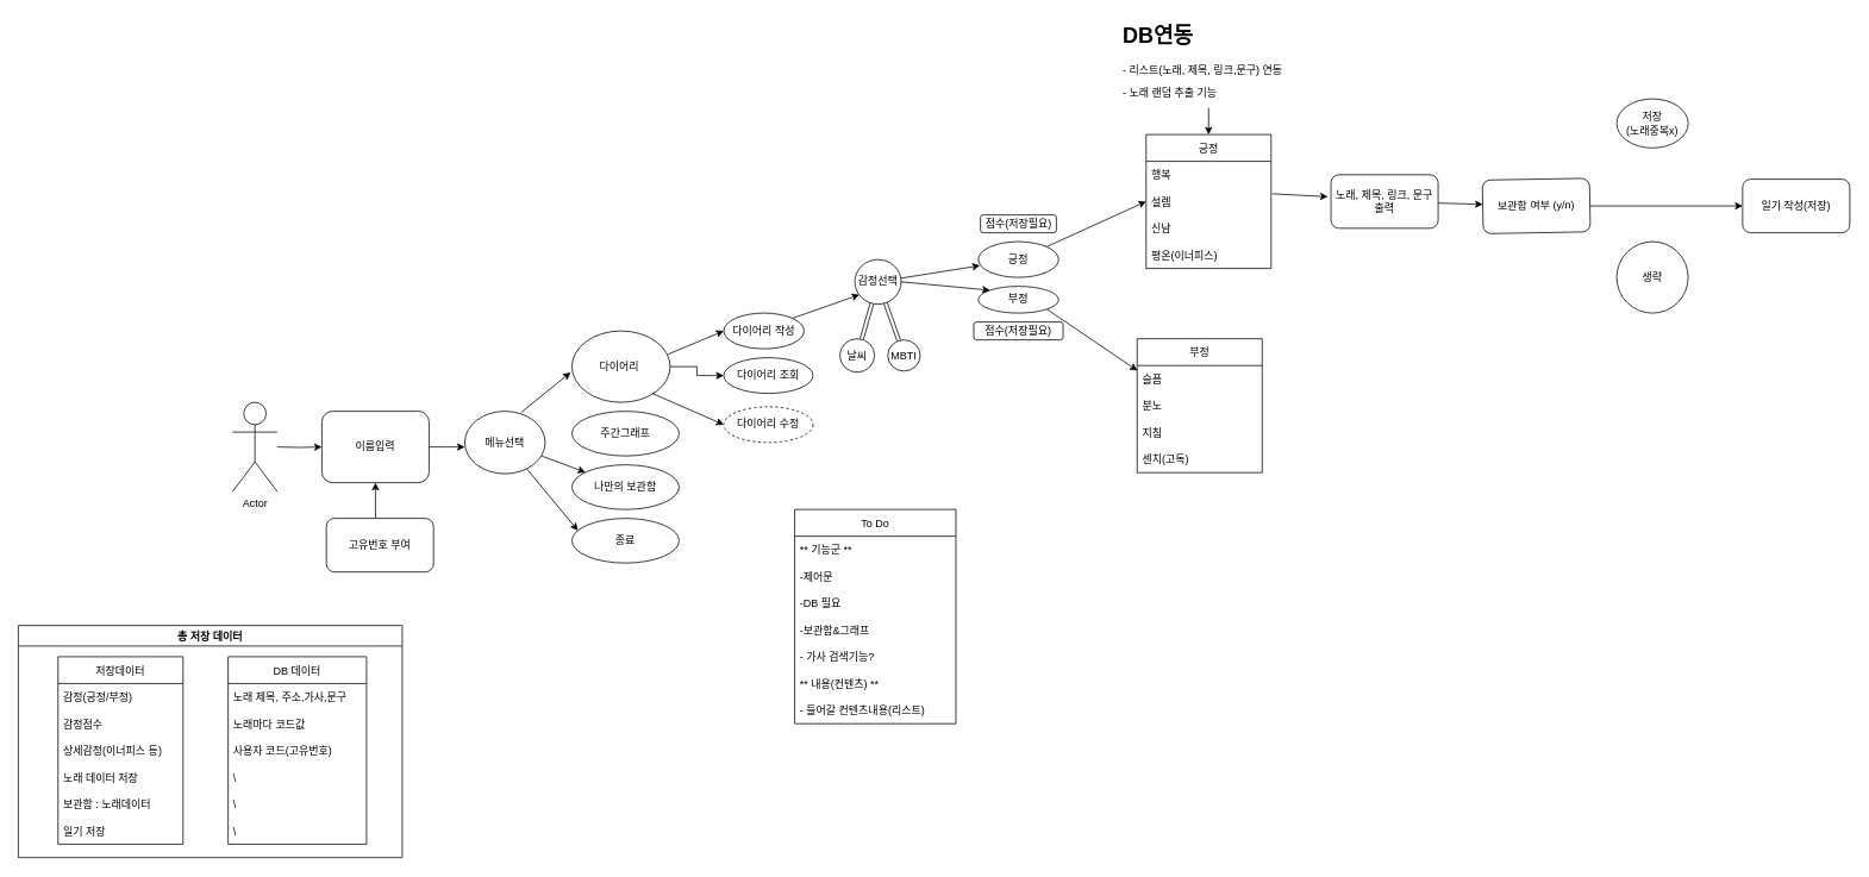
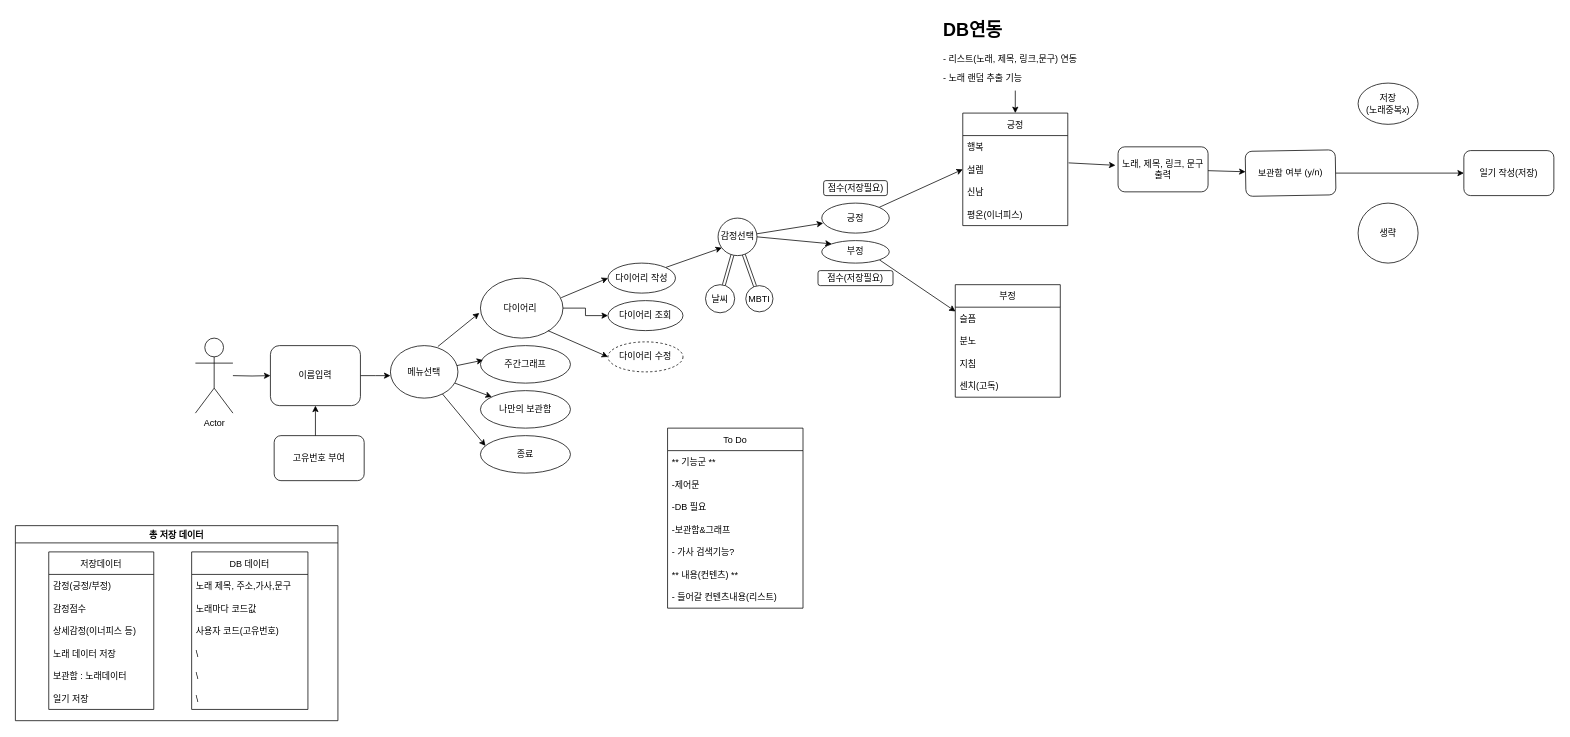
  <mxCell id="0" />
  <mxCell id="1" parent="0" />
  <mxCell id="2" value="" style="edgeStyle=orthogonalEdgeStyle;rounded=0;orthogonalLoop=1;jettySize=auto;html=1;" edge="1" parent="1" source="3"><mxGeometry relative="1" as="geometry"><mxPoint x="520" y="500" as="targetPoint" /></mxGeometry></mxCell>
  <mxCell id="3" value="이름입력" style="shape=ext;rounded=1;html=1;whiteSpace=wrap;" parent="1" vertex="1"><mxGeometry x="360" y="460" width="120" height="80" as="geometry" /></mxCell>
  <mxCell id="4" style="edgeStyle=orthogonalEdgeStyle;rounded=0;html=1;jettySize=auto;orthogonalLoop=1;" parent="1" target="3" edge="1"><mxGeometry relative="1" as="geometry"><mxPoint x="310" y="500" as="sourcePoint" /></mxGeometry></mxCell>
  <mxCell id="5" value="Actor" style="shape=umlActor;verticalLabelPosition=bottom;verticalAlign=top;html=1;outlineConnect=0;direction=east;" vertex="1" parent="1"><mxGeometry x="260" y="450" width="50" height="100" as="geometry" /></mxCell>
  <mxCell id="6" value="고유번호 부여" style="rounded=1;whiteSpace=wrap;html=1;" vertex="1" parent="1"><mxGeometry x="365" y="580" width="120" height="60" as="geometry" /></mxCell>
  <mxCell id="7" value="" style="endArrow=classic;html=1;rounded=0;" edge="1" parent="1" target="3"><mxGeometry width="50" height="50" relative="1" as="geometry"><mxPoint x="420" y="580" as="sourcePoint" /><mxPoint x="380" y="590" as="targetPoint" /></mxGeometry></mxCell>
  <mxCell id="8" value="" style="rounded=0;orthogonalLoop=1;jettySize=auto;html=1;shape=link;" edge="1" parent="1" source="9" target="12"><mxGeometry relative="1" as="geometry" /></mxCell>
  <mxCell id="9" value="MBTI" style="ellipse;whiteSpace=wrap;html=1;aspect=fixed;" vertex="1" parent="1"><mxGeometry x="993.68" y="380" width="36.32" height="35" as="geometry" /></mxCell>
  <mxCell id="10" value="" style="edgeStyle=none;shape=link;rounded=0;orthogonalLoop=1;jettySize=auto;html=1;" edge="1" parent="1" source="11" target="12"><mxGeometry relative="1" as="geometry" /></mxCell>
  <mxCell id="11" value="날씨" style="ellipse;whiteSpace=wrap;html=1;aspect=fixed;" vertex="1" parent="1"><mxGeometry x="940" y="378.75" width="38.91" height="37.5" as="geometry" /></mxCell>
  <mxCell id="12" value="감정선택" style="ellipse;whiteSpace=wrap;html=1;aspect=fixed;" vertex="1" parent="1"><mxGeometry x="956.77" y="290" width="51.88" height="50" as="geometry" /></mxCell>
  <mxCell id="13" value="" style="endArrow=classic;html=1;rounded=0;entryX=0.098;entryY=0.79;entryDx=0;entryDy=0;entryPerimeter=0;exitX=1;exitY=0;exitDx=0;exitDy=0;" edge="1" parent="1" source="18" target="12"><mxGeometry width="50" height="50" relative="1" as="geometry"><mxPoint x="889.999" y="348.879" as="sourcePoint" /><mxPoint x="996.77" y="360" as="targetPoint" /></mxGeometry></mxCell>
  <mxCell id="14" value="" style="rounded=0;orthogonalLoop=1;jettySize=auto;html=1;" edge="1" parent="1" source="15" target="25"><mxGeometry relative="1" as="geometry" /></mxCell>
  <mxCell id="15" value="메뉴선택" style="ellipse;whiteSpace=wrap;html=1;" vertex="1" parent="1"><mxGeometry x="520" y="460" width="90" height="70" as="geometry" /></mxCell>
  <mxCell id="16" value="" style="edgeStyle=orthogonalEdgeStyle;rounded=0;orthogonalLoop=1;jettySize=auto;html=1;" edge="1" parent="1" source="17" target="19"><mxGeometry relative="1" as="geometry" /></mxCell>
  <mxCell id="17" value="다이어리&amp;nbsp;" style="ellipse;whiteSpace=wrap;html=1;" vertex="1" parent="1"><mxGeometry x="640" y="370" width="110" height="80" as="geometry" /></mxCell>
  <mxCell id="18" value="다이어리 작성" style="ellipse;whiteSpace=wrap;html=1;" vertex="1" parent="1"><mxGeometry x="810" y="350" width="90" height="40" as="geometry" /></mxCell>
  <mxCell id="19" value="다이어리 조회" style="ellipse;whiteSpace=wrap;html=1;" vertex="1" parent="1"><mxGeometry x="810" y="400" width="100" height="40" as="geometry" /></mxCell>
  <mxCell id="20" value="주간그래프" style="ellipse;whiteSpace=wrap;html=1;" vertex="1" parent="1"><mxGeometry x="640" y="460" width="120" height="50" as="geometry" /></mxCell>
  <mxCell id="21" value="종료" style="ellipse;whiteSpace=wrap;html=1;" vertex="1" parent="1"><mxGeometry x="640" y="580" width="120" height="50" as="geometry" /></mxCell>
  <mxCell id="22" value="다이어리 수정" style="ellipse;whiteSpace=wrap;html=1;dashed=1;" vertex="1" parent="1"><mxGeometry x="810" y="455" width="100" height="40" as="geometry" /></mxCell>
  <mxCell id="23" value="" style="endArrow=classic;html=1;rounded=0;entryX=0;entryY=0.5;entryDx=0;entryDy=0;exitX=0.979;exitY=0.326;exitDx=0;exitDy=0;exitPerimeter=0;" edge="1" parent="1" source="17" target="18"><mxGeometry width="50" height="50" relative="1" as="geometry"><mxPoint x="730" y="410" as="sourcePoint" /><mxPoint x="780" y="360" as="targetPoint" /></mxGeometry></mxCell>
  <mxCell id="24" value="" style="endArrow=classic;html=1;rounded=0;entryX=0;entryY=0.5;entryDx=0;entryDy=0;exitX=0.979;exitY=0.326;exitDx=0;exitDy=0;exitPerimeter=0;" edge="1" parent="1" target="22"><mxGeometry width="50" height="50" relative="1" as="geometry"><mxPoint x="730" y="440" as="sourcePoint" /><mxPoint x="792.31" y="413.92" as="targetPoint" /></mxGeometry></mxCell>
  <mxCell id="25" value="나만의 보관함" style="ellipse;whiteSpace=wrap;html=1;" vertex="1" parent="1"><mxGeometry x="640" y="520" width="120" height="50" as="geometry" /></mxCell>
  <mxCell id="26" value="" style="edgeStyle=none;rounded=0;orthogonalLoop=1;jettySize=auto;html=1;entryX=0;entryY=0.5;entryDx=0;entryDy=0;" edge="1" parent="1" source="27" target="39"><mxGeometry relative="1" as="geometry" /></mxCell>
  <mxCell id="27" value="긍정" style="ellipse;whiteSpace=wrap;html=1;" vertex="1" parent="1"><mxGeometry x="1095" y="270" width="90" height="40" as="geometry" /></mxCell>
  <mxCell id="28" value="" style="edgeStyle=none;rounded=0;orthogonalLoop=1;jettySize=auto;html=1;entryX=0.002;entryY=0.19;entryDx=0;entryDy=0;entryPerimeter=0;exitX=1;exitY=1;exitDx=0;exitDy=0;" edge="1" parent="1" source="29" target="43"><mxGeometry relative="1" as="geometry" /></mxCell>
  <mxCell id="29" value="부정" style="ellipse;whiteSpace=wrap;html=1;" vertex="1" parent="1"><mxGeometry x="1095" y="320" width="90" height="30" as="geometry" /></mxCell>
  <mxCell id="30" value="" style="endArrow=classic;html=1;rounded=0;entryX=0.021;entryY=0.67;entryDx=0;entryDy=0;entryPerimeter=0;" edge="1" parent="1" source="12" target="27"><mxGeometry width="50" height="50" relative="1" as="geometry"><mxPoint x="1002.16" y="315" as="sourcePoint" /><mxPoint x="1042.16" y="290" as="targetPoint" /></mxGeometry></mxCell>
  <mxCell id="31" value="" style="endArrow=classic;html=1;rounded=0;entryX=0;entryY=0;entryDx=0;entryDy=0;exitX=1;exitY=0.5;exitDx=0;exitDy=0;" edge="1" parent="1" source="12" target="29"><mxGeometry width="50" height="50" relative="1" as="geometry"><mxPoint x="1016.959" y="316.12" as="sourcePoint" /><mxPoint x="1041.89" y="306.8" as="targetPoint" /></mxGeometry></mxCell>
  <mxCell id="32" value="" style="endArrow=classic;html=1;rounded=0;entryX=-0.014;entryY=0.581;entryDx=0;entryDy=0;entryPerimeter=0;exitX=0.703;exitY=0.017;exitDx=0;exitDy=0;exitPerimeter=0;" edge="1" parent="1" source="15" target="17"><mxGeometry width="50" height="50" relative="1" as="geometry"><mxPoint x="590" y="460" as="sourcePoint" /><mxPoint x="640" y="410" as="targetPoint" /></mxGeometry></mxCell>
+ <mxCell id="33" value="" style="endArrow=classic;html=1;rounded=0;entryX=0.029;entryY=0.388;entryDx=0;entryDy=0;entryPerimeter=0;" edge="1" parent="1" source="15" target="20"><mxGeometry width="50" height="50" relative="1" as="geometry"><mxPoint x="620" y="500" as="sourcePoint" /><mxPoint x="650" y="470" as="targetPoint" /></mxGeometry></mxCell>
  <mxCell id="34" value="" style="endArrow=classic;html=1;rounded=0;entryX=0.056;entryY=0.272;entryDx=0;entryDy=0;entryPerimeter=0;" edge="1" parent="1" source="15" target="21"><mxGeometry width="50" height="50" relative="1" as="geometry"><mxPoint x="620" y="500" as="sourcePoint" /><mxPoint x="670" y="450" as="targetPoint" /></mxGeometry></mxCell>
  <mxCell id="35" value="점수(저장필요)" style="rounded=1;whiteSpace=wrap;html=1;" vertex="1" parent="1"><mxGeometry x="1097.5" y="240" width="85" height="20" as="geometry" /></mxCell>
  <mxCell id="36" value="점수(저장필요)" style="rounded=1;whiteSpace=wrap;html=1;" vertex="1" parent="1"><mxGeometry x="1090" y="360" width="100" height="20" as="geometry" /></mxCell>
  <mxCell id="37" value="긍정" style="swimlane;fontStyle=0;childLayout=stackLayout;horizontal=1;startSize=30;horizontalStack=0;resizeParent=1;resizeParentMax=0;resizeLast=0;collapsible=1;marginBottom=0;" vertex="1" parent="1"><mxGeometry x="1283" y="150" width="140" height="150" as="geometry" /></mxCell>
  <mxCell id="38" value="행복" style="text;strokeColor=none;fillColor=none;align=left;verticalAlign=middle;spacingLeft=4;spacingRight=4;overflow=hidden;points=[[0,0.5],[1,0.5]];portConstraint=eastwest;rotatable=0;" vertex="1" parent="37"><mxGeometry y="30" width="140" height="30" as="geometry" /></mxCell>
  <mxCell id="39" value="설렘" style="text;strokeColor=none;fillColor=none;align=left;verticalAlign=middle;spacingLeft=4;spacingRight=4;overflow=hidden;points=[[0,0.5],[1,0.5]];portConstraint=eastwest;rotatable=0;" vertex="1" parent="37"><mxGeometry y="60" width="140" height="30" as="geometry" /></mxCell>
  <mxCell id="40" value="신남" style="text;strokeColor=none;fillColor=none;align=left;verticalAlign=middle;spacingLeft=4;spacingRight=4;overflow=hidden;points=[[0,0.5],[1,0.5]];portConstraint=eastwest;rotatable=0;" vertex="1" parent="37"><mxGeometry y="90" width="140" height="30" as="geometry" /></mxCell>
  <mxCell id="41" value="평온(이너피스)" style="text;strokeColor=none;fillColor=none;align=left;verticalAlign=middle;spacingLeft=4;spacingRight=4;overflow=hidden;points=[[0,0.5],[1,0.5]];portConstraint=eastwest;rotatable=0;" vertex="1" parent="37"><mxGeometry y="120" width="140" height="30" as="geometry" /></mxCell>
  <mxCell id="42" value="부정" style="swimlane;fontStyle=0;childLayout=stackLayout;horizontal=1;startSize=30;horizontalStack=0;resizeParent=1;resizeParentMax=0;resizeLast=0;collapsible=1;marginBottom=0;" vertex="1" parent="1"><mxGeometry x="1273" y="378.75" width="140" height="150" as="geometry" /></mxCell>
  <mxCell id="43" value="슬픔" style="text;strokeColor=none;fillColor=none;align=left;verticalAlign=middle;spacingLeft=4;spacingRight=4;overflow=hidden;points=[[0,0.5],[1,0.5]];portConstraint=eastwest;rotatable=0;" vertex="1" parent="42"><mxGeometry y="30" width="140" height="30" as="geometry" /></mxCell>
  <mxCell id="44" value="분노" style="text;strokeColor=none;fillColor=none;align=left;verticalAlign=middle;spacingLeft=4;spacingRight=4;overflow=hidden;points=[[0,0.5],[1,0.5]];portConstraint=eastwest;rotatable=0;" vertex="1" parent="42"><mxGeometry y="60" width="140" height="30" as="geometry" /></mxCell>
  <mxCell id="45" value="지침" style="text;strokeColor=none;fillColor=none;align=left;verticalAlign=middle;spacingLeft=4;spacingRight=4;overflow=hidden;points=[[0,0.5],[1,0.5]];portConstraint=eastwest;rotatable=0;" vertex="1" parent="42"><mxGeometry y="90" width="140" height="30" as="geometry" /></mxCell>
  <mxCell id="46" value="센치(고독)" style="text;strokeColor=none;fillColor=none;align=left;verticalAlign=middle;spacingLeft=4;spacingRight=4;overflow=hidden;points=[[0,0.5],[1,0.5]];portConstraint=eastwest;rotatable=0;" vertex="1" parent="42"><mxGeometry y="120" width="140" height="30" as="geometry" /></mxCell>
  <mxCell id="47" value="" style="edgeStyle=none;rounded=0;orthogonalLoop=1;jettySize=auto;html=1;entryX=0.5;entryY=0;entryDx=0;entryDy=0;" edge="1" parent="1" source="48" target="37"><mxGeometry relative="1" as="geometry" /></mxCell>
  <mxCell id="48" value="&lt;h1&gt;DB연동&lt;/h1&gt;&lt;p&gt;- 리스트(노래, 제목, 링크,문구) 연동&lt;/p&gt;&lt;p&gt;- 노래 랜덤 추출 기능&lt;/p&gt;&lt;p&gt;&lt;br&gt;&lt;/p&gt;" style="text;html=1;strokeColor=none;fillColor=none;spacing=5;spacingTop=-20;whiteSpace=wrap;overflow=hidden;rounded=0;" vertex="1" parent="1"><mxGeometry x="1252" y="20" width="202" height="100" as="geometry" /></mxCell>
  <mxCell id="49" value="" style="edgeStyle=none;rounded=0;orthogonalLoop=1;jettySize=auto;html=1;" edge="1" parent="1" source="50" target="53"><mxGeometry relative="1" as="geometry" /></mxCell>
  <mxCell id="50" value="노래, 제목, 링크, 문구출력" style="rounded=1;whiteSpace=wrap;html=1;" vertex="1" parent="1"><mxGeometry x="1490" y="195" width="120" height="60" as="geometry" /></mxCell>
  <mxCell id="51" value="" style="endArrow=classic;html=1;rounded=0;entryX=-0.029;entryY=0.411;entryDx=0;entryDy=0;entryPerimeter=0;exitX=1.008;exitY=0.213;exitDx=0;exitDy=0;exitPerimeter=0;" edge="1" parent="1" source="39" target="50"><mxGeometry width="50" height="50" relative="1" as="geometry"><mxPoint x="1423" y="230" as="sourcePoint" /><mxPoint x="1473" y="180" as="targetPoint" /></mxGeometry></mxCell>
  <mxCell id="52" value="" style="edgeStyle=orthogonalEdgeStyle;rounded=0;orthogonalLoop=1;jettySize=auto;html=1;entryX=0;entryY=0.5;entryDx=0;entryDy=0;" edge="1" parent="1" source="53" target="56"><mxGeometry relative="1" as="geometry" /></mxCell>
  <mxCell id="53" value="보관함 여부 (y/n)" style="rounded=1;whiteSpace=wrap;html=1;rotation=-1;direction=west;" vertex="1" parent="1"><mxGeometry x="1660" y="200" width="120" height="60" as="geometry" /></mxCell>
  <mxCell id="54" value="저장&lt;br&gt;(노래중복x)" style="ellipse;whiteSpace=wrap;html=1;aspect=fixed;" vertex="1" parent="1"><mxGeometry x="1810" y="110" width="80" height="55" as="geometry" /></mxCell>
  <mxCell id="55" value="생략" style="ellipse;whiteSpace=wrap;html=1;aspect=fixed;" vertex="1" parent="1"><mxGeometry x="1810" y="270" width="80" height="80" as="geometry" /></mxCell>
  <mxCell id="56" value="일기 작성(저장)" style="rounded=1;whiteSpace=wrap;html=1;" vertex="1" parent="1"><mxGeometry x="1951" y="200" width="120" height="60" as="geometry" /></mxCell>
  <mxCell id="57" value="총 저장 데이터" style="swimlane;" vertex="1" parent="1"><mxGeometry x="20" y="700" width="430" height="260" as="geometry" /></mxCell>
  <mxCell id="58" value="저장데이터" style="swimlane;fontStyle=0;childLayout=stackLayout;horizontal=1;startSize=30;horizontalStack=0;resizeParent=1;resizeParentMax=0;resizeLast=0;collapsible=1;marginBottom=0;" vertex="1" parent="57"><mxGeometry x="44.5" y="35" width="140" height="210" as="geometry" /></mxCell>
  <mxCell id="59" value="감정(긍정/부정)" style="text;strokeColor=none;fillColor=none;align=left;verticalAlign=middle;spacingLeft=4;spacingRight=4;overflow=hidden;points=[[0,0.5],[1,0.5]];portConstraint=eastwest;rotatable=0;" vertex="1" parent="58"><mxGeometry y="30" width="140" height="30" as="geometry" /></mxCell>
  <mxCell id="60" value="감정점수" style="text;strokeColor=none;fillColor=none;align=left;verticalAlign=middle;spacingLeft=4;spacingRight=4;overflow=hidden;points=[[0,0.5],[1,0.5]];portConstraint=eastwest;rotatable=0;" vertex="1" parent="58"><mxGeometry y="60" width="140" height="30" as="geometry" /></mxCell>
  <mxCell id="61" value="상세감정(이너피스 등)" style="text;strokeColor=none;fillColor=none;align=left;verticalAlign=middle;spacingLeft=4;spacingRight=4;overflow=hidden;points=[[0,0.5],[1,0.5]];portConstraint=eastwest;rotatable=0;" vertex="1" parent="58"><mxGeometry y="90" width="140" height="30" as="geometry" /></mxCell>
  <mxCell id="62" value="노래 데이터 저장" style="text;strokeColor=none;fillColor=none;align=left;verticalAlign=middle;spacingLeft=4;spacingRight=4;overflow=hidden;points=[[0,0.5],[1,0.5]];portConstraint=eastwest;rotatable=0;" vertex="1" parent="58"><mxGeometry y="120" width="140" height="30" as="geometry" /></mxCell>
  <mxCell id="63" value="보관함 : 노래데이터" style="text;strokeColor=none;fillColor=none;align=left;verticalAlign=middle;spacingLeft=4;spacingRight=4;overflow=hidden;points=[[0,0.5],[1,0.5]];portConstraint=eastwest;rotatable=0;" vertex="1" parent="58"><mxGeometry y="150" width="140" height="30" as="geometry" /></mxCell>
  <mxCell id="64" value="일기 저장" style="text;strokeColor=none;fillColor=none;align=left;verticalAlign=middle;spacingLeft=4;spacingRight=4;overflow=hidden;points=[[0,0.5],[1,0.5]];portConstraint=eastwest;rotatable=0;" vertex="1" parent="58"><mxGeometry y="180" width="140" height="30" as="geometry" /></mxCell>
  <mxCell id="65" value="DB 데이터" style="swimlane;fontStyle=0;childLayout=stackLayout;horizontal=1;startSize=30;horizontalStack=0;resizeParent=1;resizeParentMax=0;resizeLast=0;collapsible=1;marginBottom=0;" vertex="1" parent="57"><mxGeometry x="235" y="35" width="155" height="210" as="geometry" /></mxCell>
  <mxCell id="66" value="노래 제목, 주소,가사,문구" style="text;strokeColor=none;fillColor=none;align=left;verticalAlign=middle;spacingLeft=4;spacingRight=4;overflow=hidden;points=[[0,0.5],[1,0.5]];portConstraint=eastwest;rotatable=0;" vertex="1" parent="65"><mxGeometry y="30" width="155" height="30" as="geometry" /></mxCell>
  <mxCell id="67" value="노래마다 코드값" style="text;strokeColor=none;fillColor=none;align=left;verticalAlign=middle;spacingLeft=4;spacingRight=4;overflow=hidden;points=[[0,0.5],[1,0.5]];portConstraint=eastwest;rotatable=0;" vertex="1" parent="65"><mxGeometry y="60" width="155" height="30" as="geometry" /></mxCell>
  <mxCell id="68" value="사용자 코드(고유번호)" style="text;strokeColor=none;fillColor=none;align=left;verticalAlign=middle;spacingLeft=4;spacingRight=4;overflow=hidden;points=[[0,0.5],[1,0.5]];portConstraint=eastwest;rotatable=0;" vertex="1" parent="65"><mxGeometry y="90" width="155" height="30" as="geometry" /></mxCell>
  <mxCell id="69" value="\" style="text;strokeColor=none;fillColor=none;align=left;verticalAlign=middle;spacingLeft=4;spacingRight=4;overflow=hidden;points=[[0,0.5],[1,0.5]];portConstraint=eastwest;rotatable=0;" vertex="1" parent="65"><mxGeometry y="120" width="155" height="30" as="geometry" /></mxCell>
  <mxCell id="70" value="\" style="text;strokeColor=none;fillColor=none;align=left;verticalAlign=middle;spacingLeft=4;spacingRight=4;overflow=hidden;points=[[0,0.5],[1,0.5]];portConstraint=eastwest;rotatable=0;" vertex="1" parent="65"><mxGeometry y="150" width="155" height="30" as="geometry" /></mxCell>
  <mxCell id="71" value="\" style="text;strokeColor=none;fillColor=none;align=left;verticalAlign=middle;spacingLeft=4;spacingRight=4;overflow=hidden;points=[[0,0.5],[1,0.5]];portConstraint=eastwest;rotatable=0;" vertex="1" parent="65"><mxGeometry y="180" width="155" height="30" as="geometry" /></mxCell>
  <mxCell id="72" value="To Do" style="swimlane;fontStyle=0;childLayout=stackLayout;horizontal=1;startSize=30;horizontalStack=0;resizeParent=1;resizeParentMax=0;resizeLast=0;collapsible=1;marginBottom=0;" vertex="1" parent="1"><mxGeometry x="889.46" y="570" width="180.54" height="240" as="geometry" /></mxCell>
  <mxCell id="73" value="** 기능군 **" style="text;strokeColor=none;fillColor=none;align=left;verticalAlign=middle;spacingLeft=4;spacingRight=4;overflow=hidden;points=[[0,0.5],[1,0.5]];portConstraint=eastwest;rotatable=0;" vertex="1" parent="72"><mxGeometry y="30" width="180.54" height="30" as="geometry" /></mxCell>
  <mxCell id="74" value="-제어문" style="text;strokeColor=none;fillColor=none;align=left;verticalAlign=middle;spacingLeft=4;spacingRight=4;overflow=hidden;points=[[0,0.5],[1,0.5]];portConstraint=eastwest;rotatable=0;" vertex="1" parent="72"><mxGeometry y="60" width="180.54" height="30" as="geometry" /></mxCell>
  <mxCell id="75" value="-DB 필요" style="text;strokeColor=none;fillColor=none;align=left;verticalAlign=middle;spacingLeft=4;spacingRight=4;overflow=hidden;points=[[0,0.5],[1,0.5]];portConstraint=eastwest;rotatable=0;" vertex="1" parent="72"><mxGeometry y="90" width="180.54" height="30" as="geometry" /></mxCell>
  <mxCell id="76" value="-보관함&amp;그래프" style="text;strokeColor=none;fillColor=none;align=left;verticalAlign=middle;spacingLeft=4;spacingRight=4;overflow=hidden;points=[[0,0.5],[1,0.5]];portConstraint=eastwest;rotatable=0;" vertex="1" parent="72"><mxGeometry y="120" width="180.54" height="30" as="geometry" /></mxCell>
  <mxCell id="77" value="- 가사 검색기능?" style="text;strokeColor=none;fillColor=none;align=left;verticalAlign=middle;spacingLeft=4;spacingRight=4;overflow=hidden;points=[[0,0.5],[1,0.5]];portConstraint=eastwest;rotatable=0;" vertex="1" parent="72"><mxGeometry y="150" width="180.54" height="30" as="geometry" /></mxCell>
  <mxCell id="78" value="** 내용(컨텐츠) **" style="text;strokeColor=none;fillColor=none;align=left;verticalAlign=middle;spacingLeft=4;spacingRight=4;overflow=hidden;points=[[0,0.5],[1,0.5]];portConstraint=eastwest;rotatable=0;" vertex="1" parent="72"><mxGeometry y="180" width="180.54" height="30" as="geometry" /></mxCell>
  <mxCell id="79" value="- 들어갈 컨텐츠내용(리스트)" style="text;strokeColor=none;fillColor=none;align=left;verticalAlign=middle;spacingLeft=4;spacingRight=4;overflow=hidden;points=[[0,0.5],[1,0.5]];portConstraint=eastwest;rotatable=0;" vertex="1" parent="72"><mxGeometry y="210" width="180.54" height="30" as="geometry" /></mxCell>
